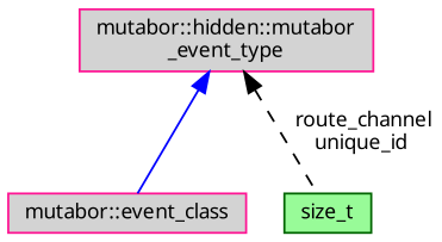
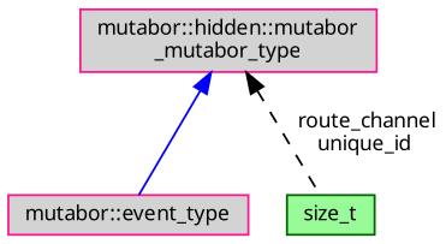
  digraph {
    node [color=deeppink fillcolor=lightgrey fontname=Sans fontsize=10 shape=record style=filled]
    edge [dir=back fontname=Sans fontsize=10 labelfontname=Sans labelfontsize=10]
-   n1 [fontcolor=black height=0.2 label="mutabor::event_class" width=0.4]
-   n2 [height=0.2 label="mutabor::hidden::mutabor\l_event_type" width=0.4]
+   n1 [fontcolor=black height=0.2 label="mutabor::event_type" width=0.4]
+   n2 [height=0.2 label="mutabor::hidden::mutabor\l_mutabor_type" width=0.4]
    n3 [color=darkgreen fillcolor=palegreen height=0.2 label=size_t width=0.4]
    n2 -> n1 [color=blue style=solid]
    n2 -> n3 [color=black label=" route_channel\nunique_id" style=dashed]
  }
